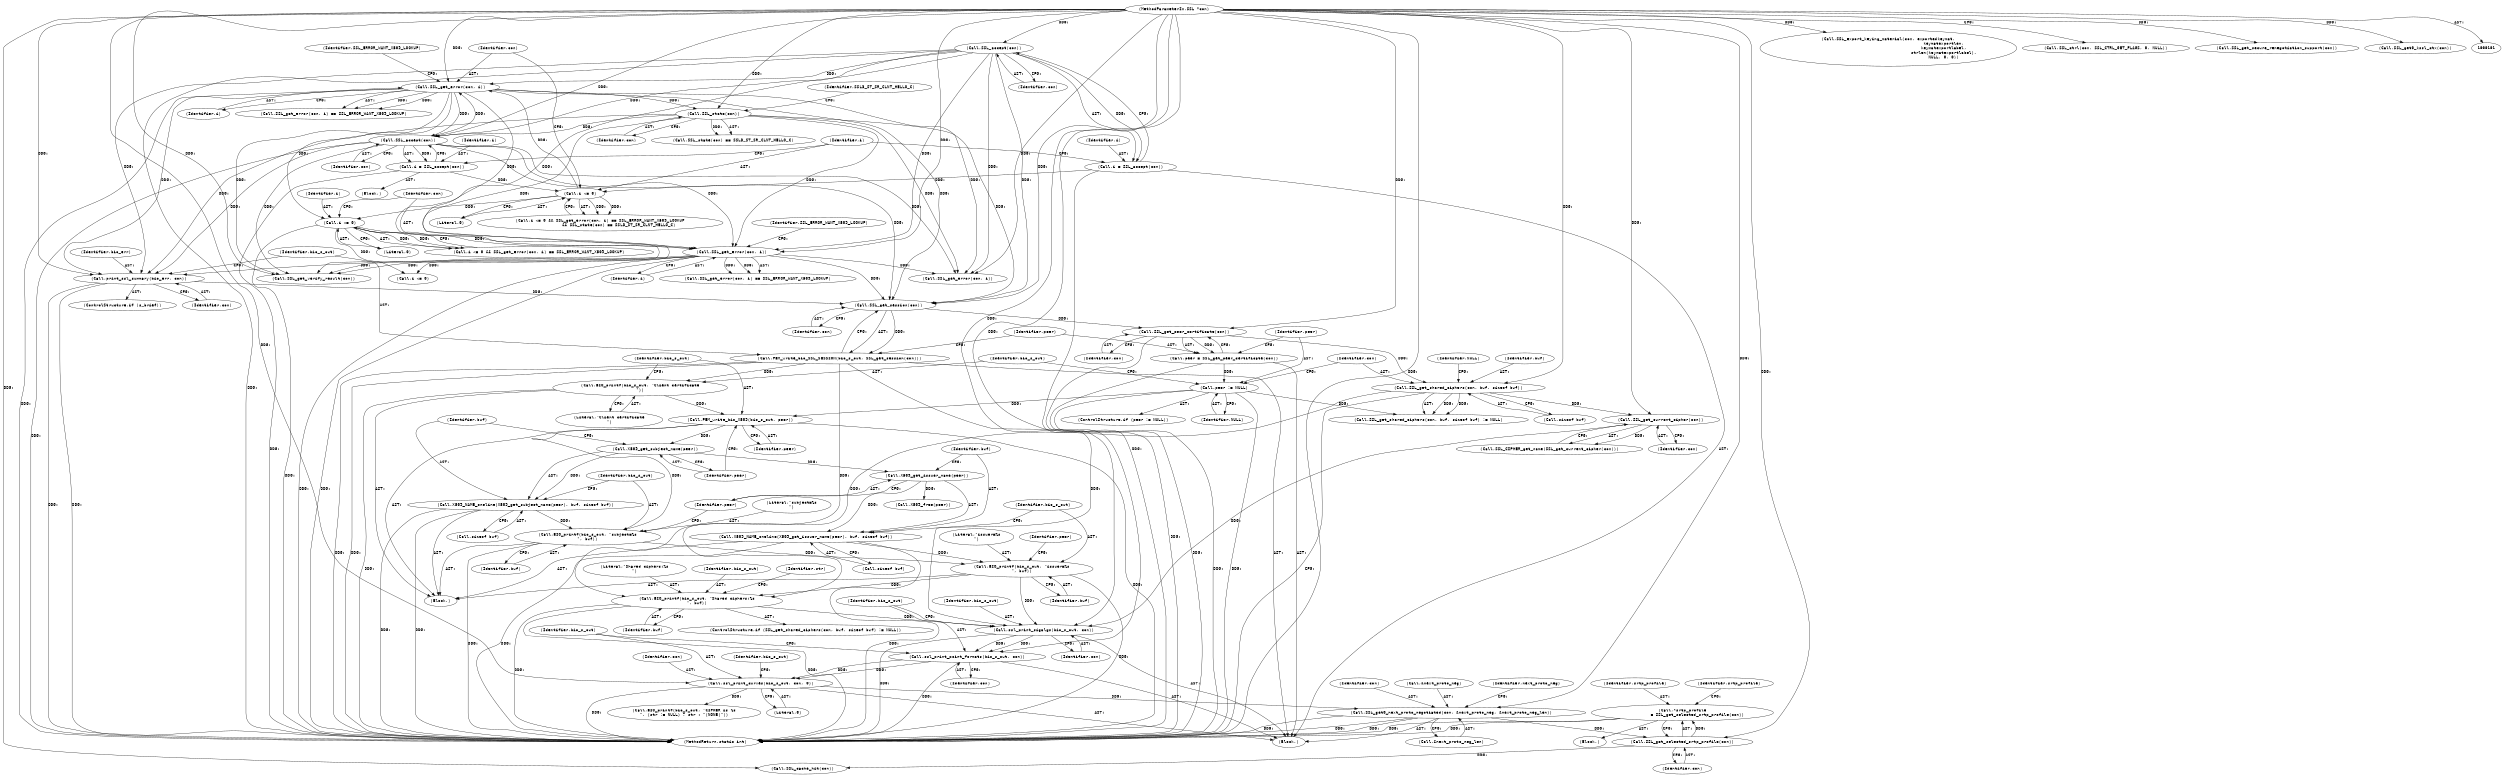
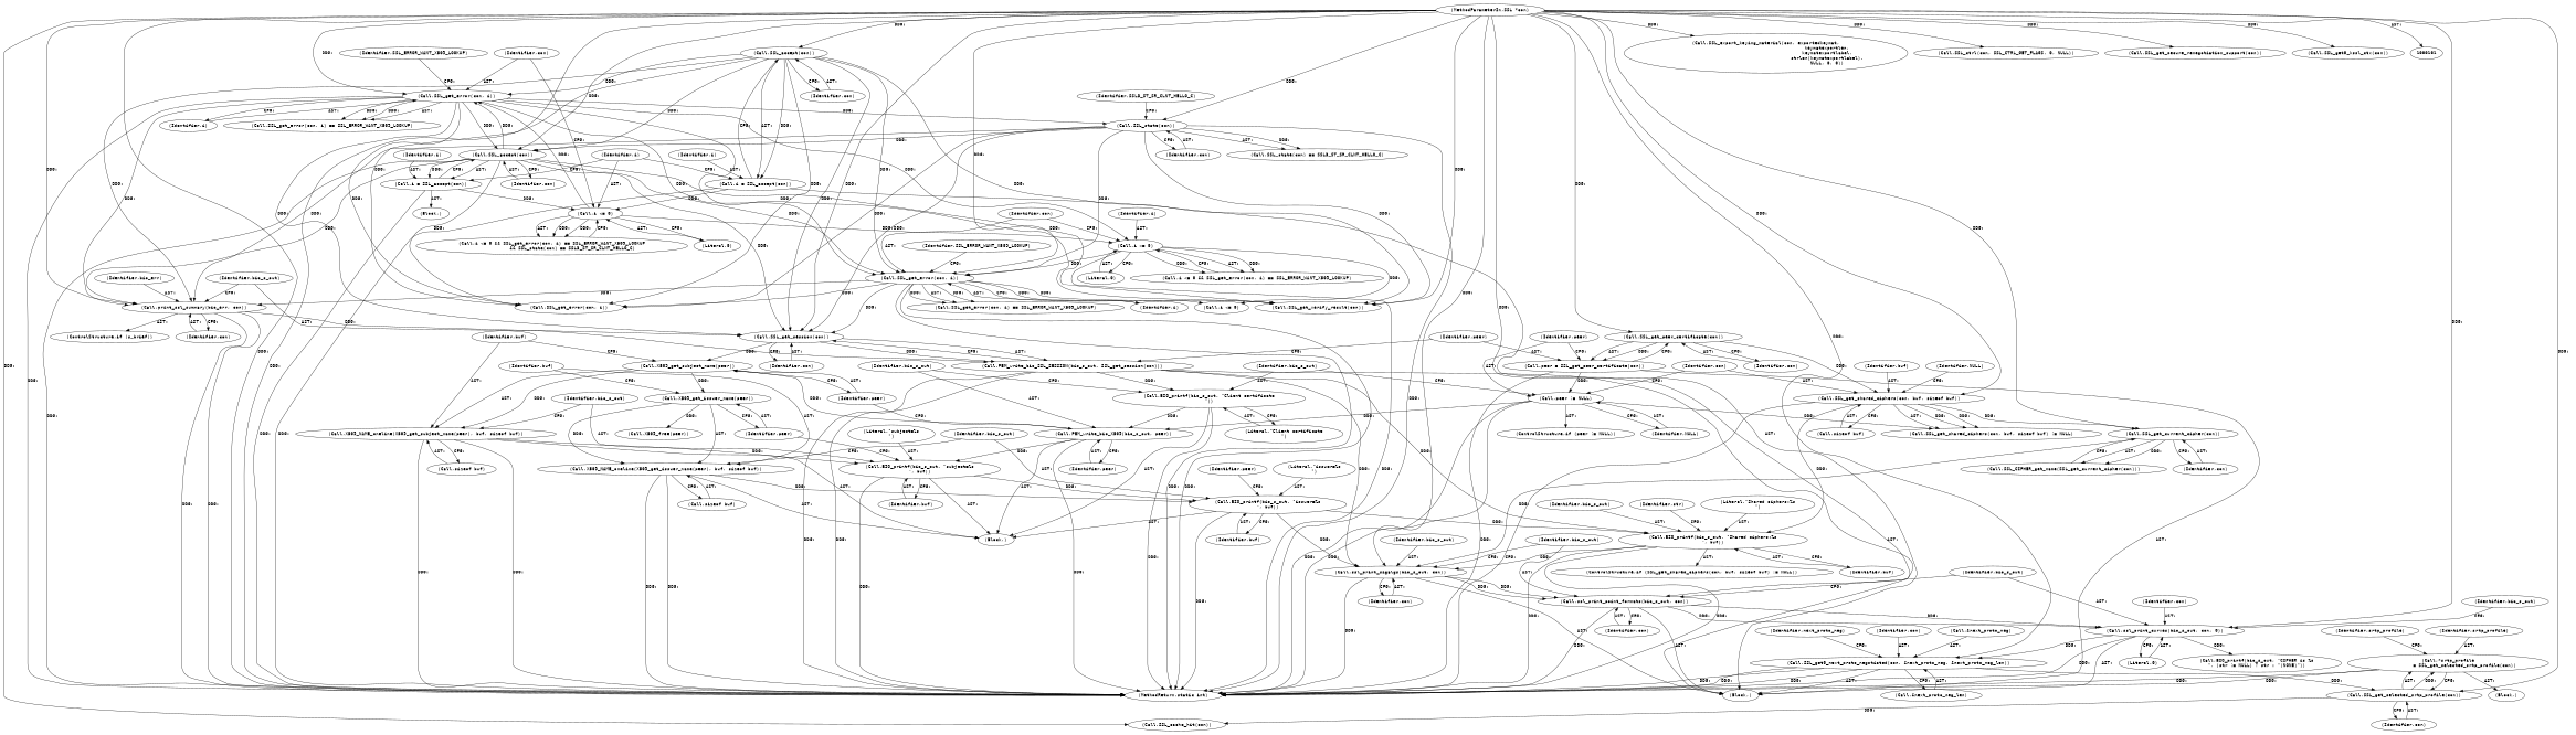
  digraph {
    fontname="DejaVu Sans Mono"
    node [fontname="DejaVu Sans Mono"]
    edge [fontname="DejaVu Sans Mono"]
    n1 [label="(Call,*srtp_profile\n            = SSL_get_selected_srtp_profile(con))"]
    n2 [label="(Call,SSL_get_selected_srtp_profile(con))"]
    n3 [label="(Block,)"]
    n4 [label="(MethodReturn,static int)"]
    n5 [label="(Call,SSL_cache_hit(con))"]
    n6 [label="(Identifier,con)"]
    n7 [label="(Call,SSL_get0_next_proto_negotiated(con, &next_proto_neg, &next_proto_neg_len))"]
    n8 [label="(Block,)"]
    n9 [label="(Call,&next_proto_neg_len)"]
    n10 [label="(Call,ssl_print_curves(bio_s_out, con, 0))"]
    n11 [label="(Literal,0)"]
    n12 [label="(Call,BIO_printf(bio_s_out, \"CIPHER is %s\n\", (str != NULL) ? str : \"(NONE)\"))"]
    n13 [label="(Call,ssl_print_point_formats(bio_s_out, con))"]
    n14 [label="(Identifier,con)"]
    n15 [label="(Call,ssl_print_sigalgs(bio_s_out, con))"]
    n16 [label="(Identifier,con)"]
    n17 [label="(Call,BIO_printf(bio_s_out, \"Shared ciphers:%s\n\", buf))"]
    n18 [label="(ControlStructure,if (SSL_get_shared_ciphers(con, buf, sizeof buf) != NULL))"]
    n19 [label="(Identifier,buf)"]
    n20 [label="(Call,BIO_printf(bio_s_out, \"issuer=%s\n\", buf))"]
    n21 [label="(Block,)"]
    n22 [label="(Identifier,buf)"]
    n23 [label="(Call,BIO_printf(bio_s_out, \"subject=%s\n\", buf))"]
    n24 [label="(Identifier,buf)"]
    n25 [label="(Call,PEM_write_bio_X509(bio_s_out, peer))"]
    n26 [label="(Call,X509_get_subject_name(peer))"]
    n27 [label="(Identifier,peer)"]
    n28 [label="(Call,X509_NAME_oneline(X509_get_subject_name(peer), buf, sizeof buf))"]
    n29 [label="(Call,X509_get_issuer_name(peer))"]
    n30 [label="(Identifier,peer)"]
    n31 [label="(Call,BIO_printf(bio_s_out, \"Client certificate\n\"))"]
    n32 [label="(Literal,\"Client certificate\n\")"]
    n33 [label="(Call,PEM_write_bio_SSL_SESSION(bio_s_out, SSL_get_session(con)))"]
    n34 [label="(Call,SSL_get_session(con))"]
    n35 [label="(Call,SSL_get_peer_certificate(con))"]
    n36 [label="(Identifier,con)"]
    n37 [label="(Call,SSL_get_shared_ciphers(con, buf, sizeof buf))"]
    n38 [label="(Call,peer = SSL_get_peer_certificate(con))"]
    n39 [label="(Identifier,con)"]
    n40 [label="(Call,SSL_get_error(con, i))"]
    n41 [label="(Call,SSL_accept(con))"]
    n42 [label="(Call,SSL_state(con))"]
    n43 [label="(Call,SSL_get_error(con, i))"]
    n44 [label="(Call,i <= 0)"]
    n45 [label="(Call,print_ssl_summary(bio_err, con))"]
    n46 [label="(Identifier,i)"]
    n47 [label="(Call,SSL_get_error(con, i) == SSL_ERROR_WANT_X509_LOOKUP)"]
    n48 [label="(Call,SSL_get_verify_result(con))"]
    n49 [label="(Call,SSL_get_error(con, i))"]
    n50 [label="(Call,i = SSL_accept(con))"]
    n51 [label="(Identifier,con)"]
    n52 [label="(Identifier,con)"]
    n53 [label="(Call,SSL_state(con) == SSL3_ST_SR_CLNT_HELLO_C)"]
    n54 [label="(Identifier,i)"]
    n55 [label="(Call,i <= 0)"]
    n56 [label="(Call,SSL_get_error(con, i) == SSL_ERROR_WANT_X509_LOOKUP)"]
    n57 [label="(Call,i <= 0 && SSL_get_error(con, i) == SSL_ERROR_WANT_X509_LOOKUP)"]
    n58 [label="(Literal,0)"]
    n59 [label="(ControlStructure,if (s_brief))"]
    n60 [label="(Identifier,con)"]
    n61 [label="(Call,i <= 0)"]
    n62 [label="(Block,)"]
    n63 [label="(Call,SSL_accept(con))"]
    n64 [label="(Call,i = SSL_accept(con))"]
    n65 [label="(Identifier,con)"]
    n66 [label="(MethodParameterIn,SSL *con)"]
    n67 [label="(Call,SSL_get_current_cipher(con))"]
    n68 [label="(Call,SSL_export_keying_material(con, exportedkeymat,\n                                            keymatexportlen,\n                                            keymatexportlabel,\n                                            strlen(keymatexportlabel),\n                                            NULL, 0, 0))"]
    n69 [label="(Call,SSL_ctrl(con, SSL_CTRL_GET_FLAGS, 0, NULL))"]
    n70 [label="(Call,SSL_get_secure_renegotiation_support(con))"]
    n71 [label="(Call,SSL_get0_kssl_ctx(con))"]
    1000101
    n73 [label="(Call,SSL_get_shared_ciphers(con, buf, sizeof buf) != NULL)"]
    n74 [label="(Call,sizeof buf)"]
    n75 [label="(Identifier,con)"]
    n76 [label="(Call,SSL_CIPHER_get_name(SSL_get_current_cipher(con)))"]
    n77 [label="(Call,i <= 0 && SSL_get_error(con, i) == SSL_ERROR_WANT_X509_LOOKUP\n               && SSL_state(con) == SSL3_ST_SR_CLNT_HELLO_C)"]
    n78 [label="(Literal,0)"]
    n79 [label="(Call,peer != NULL)"]
    n80 [label="(Identifier,NULL)"]
    n81 [label="(ControlStructure,if (peer != NULL))"]
    n82 [label="(Call,sizeof buf)"]
    n83 [label="(Call,X509_NAME_oneline(X509_get_issuer_name(peer), buf, sizeof buf))"]
    n84 [label="(Identifier,peer)"]
    n85 [label="(Call,X509_free(peer))"]
    n86 [label="(Call,sizeof buf)"]
    n87 [label="(Identifier,bio_s_out)"]
    n88 [label="(Identifier,bio_s_out)"]
    n89 [label="(Identifier,bio_s_out)"]
    n90 [label="(Identifier,peer)"]
    n91 [label="(Identifier,SSL_ERROR_WANT_X509_LOOKUP)"]
    n92 [label="(Identifier,bio_s_out)"]
    n93 [label="(Identifier,buf)"]
    n94 [label="(Identifier,con)"]
    n95 [label="(Identifier,peer)"]
    n96 [label="(Identifier,SSL3_ST_SR_CLNT_HELLO_C)"]
    n97 [label="(Identifier,bio_s_out)"]
    n98 [label="(Identifier,bio_s_out)"]
    n99 [label="(Identifier,NULL)"]
    n100 [label="(Literal,\"issuer=%s\n\")"]
    n101 [label="(Identifier,con)"]
    n102 [label="(Identifier,i)"]
    n103 [label="(Identifier,peer)"]
    n104 [label="(Identifier,bio_s_out)"]
    n105 [label="(Identifier,srtp_profile)"]
    n106 [label="(Call,&next_proto_neg)"]
    n107 [label="(Identifier,con)"]
    n108 [label="(Identifier,buf)"]
    n109 [label="(Identifier,bio_err)"]
    n110 [label="(Identifier,i)"]
    n111 [label="(Identifier,i)"]
    n112 [label="(Identifier,i)"]
    n113 [label="(Literal,\"subject=%s\n\")"]
    n114 [label="(Identifier,bio_s_out)"]
    n115 [label="(Identifier,next_proto_neg)"]
    n116 [label="(Identifier,str)"]
    n117 [label="(Identifier,SSL_ERROR_WANT_X509_LOOKUP)"]
    n118 [label="(Literal,\"Shared ciphers:%s\n\")"]
    n119 [label="(Identifier,bio_s_out)"]
    n120 [label="(Identifier,con)"]
    n121 [label="(Identifier,con)"]
    n122 [label="(Identifier,srtp_profile)"]
    n123 [label="(Identifier,bio_s_out)"]
    n124 [label="(Identifier,buf)"]
    n1 -> n2 [label="CFG: "]
    n1 -> n3 [label="AST: "]
    n1 -> n4 [label="DDG: "]
    n1 -> n4 [label="DDG: "]
    n2 -> n1 [label="AST: "]
    n2 -> n1 [label="DDG: "]
    n2 -> n5 [label="DDG: "]
    n2 -> n6 [label="CFG: "]
    n6 -> n2 [label="AST: "]
    n7 -> n2 [label="DDG: "]
    n7 -> n4 [label="DDG: "]
    n7 -> n4 [label="DDG: "]
    n7 -> n4 [label="DDG: "]
    n7 -> n8 [label="AST: "]
    n7 -> n9 [label="CFG: "]
    n9 -> n7 [label="AST: "]
    n10 -> n4 [label="DDG: "]
    n10 -> n7 [label="DDG: "]
    n10 -> n8 [label="AST: "]
    n10 -> n11 [label="CFG: "]
    n10 -> n12 [label="DDG: "]
    n11 -> n10 [label="AST: "]
    n13 -> n4 [label="DDG: "]
    n13 -> n8 [label="AST: "]
    n13 -> n10 [label="DDG: "]
    n13 -> n10 [label="DDG: "]
    n13 -> n14 [label="CFG: "]
    n14 -> n13 [label="AST: "]
    n15 -> n4 [label="DDG: "]
    n15 -> n8 [label="AST: "]
    n15 -> n13 [label="DDG: "]
    n15 -> n13 [label="DDG: "]
    n15 -> n16 [label="CFG: "]
    n16 -> n15 [label="AST: "]
    n17 -> n4 [label="DDG: "]
    n17 -> n4 [label="DDG: "]
    n17 -> n15 [label="DDG: "]
    n17 -> n18 [label="AST: "]
    n17 -> n19 [label="CFG: "]
    n19 -> n17 [label="AST: "]
    n20 -> n4 [label="DDG: "]
    n20 -> n15 [label="DDG: "]
    n20 -> n17 [label="DDG: "]
    n20 -> n21 [label="AST: "]
    n20 -> n22 [label="CFG: "]
    n22 -> n20 [label="AST: "]
    n23 -> n4 [label="DDG: "]
    n23 -> n20 [label="DDG: "]
    n23 -> n21 [label="AST: "]
    n23 -> n24 [label="CFG: "]
    n24 -> n23 [label="AST: "]
    n25 -> n4 [label="DDG: "]
    n25 -> n21 [label="AST: "]
    n25 -> n23 [label="DDG: "]
    n25 -> n26 [label="DDG: "]
    n25 -> n27 [label="CFG: "]
    n26 -> n28 [label="AST: "]
    n26 -> n28 [label="DDG: "]
    n26 -> n29 [label="DDG: "]
    n26 -> n30 [label="CFG: "]
    n27 -> n25 [label="AST: "]
    n28 -> n4 [label="DDG: "]
    n28 -> n4 [label="DDG: "]
    n28 -> n21 [label="AST: "]
    n28 -> n23 [label="DDG: "]
    n28 -> n82 [label="CFG: "]
    n29 -> n83 [label="AST: "]
    n29 -> n83 [label="DDG: "]
    n29 -> n84 [label="CFG: "]
    n29 -> n85 [label="DDG: "]
    n30 -> n25 [label="CFG: "]
    n30 -> n26 [label="AST: "]
    n31 -> n4 [label="DDG: "]
    n31 -> n21 [label="AST: "]
    n31 -> n25 [label="DDG: "]
    n31 -> n32 [label="CFG: "]
    n32 -> n31 [label="AST: "]
    n33 -> n4 [label="DDG: "]
    n33 -> n4 [label="DDG: "]
    n33 -> n8 [label="AST: "]
    n33 -> n15 [label="DDG: "]
    n33 -> n17 [label="DDG: "]
    n33 -> n31 [label="DDG: "]
    n33 -> n34 [label="CFG: "]
    n34 -> n33 [label="AST: "]
    n34 -> n33 [label="DDG: "]
-   n34 -> n35 [label="DDG: "]
+   n34 -> n26 [label="DDG: "]
    n34 -> n36 [label="CFG: "]
    n35 -> n37 [label="DDG: "]
    n35 -> n38 [label="AST: "]
    n35 -> n38 [label="DDG: "]
    n35 -> n39 [label="CFG: "]
    n36 -> n34 [label="AST: "]
    n37 -> n4 [label="CFG: "]
    n37 -> n17 [label="DDG: "]
    n37 -> n67 [label="DDG: "]
    n37 -> n73 [label="AST: "]
    n37 -> n73 [label="DDG: "]
    n37 -> n73 [label="DDG: "]
    n37 -> n74 [label="CFG: "]
    n38 -> n4 [label="DDG: "]
    n38 -> n8 [label="AST: "]
    n38 -> n35 [label="CFG: "]
    n38 -> n79 [label="DDG: "]
    n39 -> n35 [label="AST: "]
    n40 -> n4 [label="DDG: "]
    n40 -> n34 [label="DDG: "]
    n40 -> n41 [label="DDG: "]
    n40 -> n42 [label="DDG: "]
    n40 -> n43 [label="DDG: "]
    n40 -> n44 [label="DDG: "]
    n40 -> n45 [label="DDG: "]
    n40 -> n46 [label="CFG: "]
    n40 -> n47 [label="AST: "]
    n40 -> n47 [label="DDG: "]
    n40 -> n47 [label="DDG: "]
    n40 -> n48 [label="DDG: "]
    n40 -> n49 [label="DDG: "]
    n41 -> n4 [label="DDG: "]
    n41 -> n34 [label="DDG: "]
    n41 -> n40 [label="DDG: "]
    n41 -> n43 [label="DDG: "]
    n41 -> n45 [label="DDG: "]
    n41 -> n48 [label="DDG: "]
    n41 -> n49 [label="DDG: "]
    n41 -> n50 [label="AST: "]
    n41 -> n50 [label="DDG: "]
    n41 -> n51 [label="CFG: "]
-   n35 -> n4 [label="DDG: "]
+   n42 -> n4 [label="DDG: "]
    n42 -> n34 [label="DDG: "]
    n42 -> n41 [label="DDG: "]
    n42 -> n43 [label="DDG: "]
    n42 -> n45 [label="DDG: "]
    n42 -> n48 [label="DDG: "]
    n42 -> n49 [label="DDG: "]
    n42 -> n52 [label="CFG: "]
    n42 -> n53 [label="AST: "]
    n42 -> n53 [label="DDG: "]
    n43 -> n4 [label="DDG: "]
    n43 -> n4 [label="DDG: "]
    n43 -> n34 [label="DDG: "]
    n43 -> n45 [label="DDG: "]
    n43 -> n48 [label="DDG: "]
    n43 -> n49 [label="DDG: "]
    n43 -> n54 [label="CFG: "]
    n43 -> n55 [label="DDG: "]
    n43 -> n56 [label="AST: "]
    n43 -> n56 [label="DDG: "]
    n43 -> n56 [label="DDG: "]
    n44 -> n4 [label="DDG: "]
    n44 -> n43 [label="DDG: "]
    n44 -> n55 [label="DDG: "]
    n44 -> n57 [label="AST: "]
    n44 -> n57 [label="DDG: "]
    n44 -> n57 [label="DDG: "]
    n44 -> n58 [label="CFG: "]
    n45 -> n4 [label="DDG: "]
    n45 -> n4 [label="DDG: "]
    n45 -> n34 [label="DDG: "]
    n45 -> n59 [label="AST: "]
    n45 -> n60 [label="CFG: "]
    n46 -> n40 [label="AST: "]
    n50 -> n4 [label="DDG: "]
    n50 -> n41 [label="CFG: "]
    n50 -> n61 [label="DDG: "]
    n50 -> n62 [label="AST: "]
    n51 -> n41 [label="AST: "]
    n52 -> n42 [label="AST: "]
    n54 -> n43 [label="AST: "]
    n57 -> n44 [label="CFG: "]
    n58 -> n44 [label="AST: "]
    n60 -> n45 [label="AST: "]
    n61 -> n40 [label="DDG: "]
    n61 -> n44 [label="DDG: "]
    n61 -> n77 [label="AST: "]
    n61 -> n77 [label="DDG: "]
    n61 -> n77 [label="DDG: "]
    n61 -> n78 [label="CFG: "]
    n63 -> n4 [label="DDG: "]
    n63 -> n34 [label="DDG: "]
    n63 -> n40 [label="DDG: "]
    n63 -> n41 [label="DDG: "]
    n63 -> n43 [label="DDG: "]
    n63 -> n45 [label="DDG: "]
    n63 -> n48 [label="DDG: "]
    n63 -> n49 [label="DDG: "]
    n63 -> n64 [label="AST: "]
    n63 -> n64 [label="DDG: "]
    n63 -> n65 [label="CFG: "]
    n64 -> n4 [label="DDG: "]
    n64 -> n8 [label="AST: "]
    n64 -> n61 [label="DDG: "]
    n64 -> n63 [label="CFG: "]
    n65 -> n63 [label="AST: "]
    n66 -> n2 [label="DDG: "]
    n66 -> n4 [label="DDG: "]
    n66 -> n5 [label="DDG: "]
    n66 -> n7 [label="DDG: "]
    n66 -> n10 [label="DDG: "]
    n66 -> n13 [label="DDG: "]
    n66 -> n15 [label="DDG: "]
    n66 -> n34 [label="DDG: "]
    n66 -> n35 [label="DDG: "]
    n66 -> n37 [label="DDG: "]
    n66 -> n40 [label="DDG: "]
    n66 -> n41 [label="DDG: "]
    n66 -> n42 [label="DDG: "]
    n66 -> n43 [label="DDG: "]
    n66 -> n45 [label="DDG: "]
    n66 -> n48 [label="DDG: "]
    n66 -> n49 [label="DDG: "]
    n66 -> n63 [label="DDG: "]
    n66 -> n67 [label="DDG: "]
    n66 -> n68 [label="DDG: "]
-   n66 -> n69 [label="CFG: "]
+   n66 -> n69 [label="DDG: "]
    n66 -> n70 [label="DDG: "]
    n66 -> n71 [label="DDG: "]
    n66 -> 1000101 [label="AST: "]
    n67 -> n15 [label="DDG: "]
    n67 -> n75 [label="CFG: "]
    n67 -> n76 [label="AST: "]
    n67 -> n76 [label="DDG: "]
    n74 -> n37 [label="AST: "]
    n75 -> n67 [label="AST: "]
    n76 -> n67 [label="CFG: "]
    n77 -> n61 [label="CFG: "]
    n78 -> n61 [label="AST: "]
    n79 -> n4 [label="DDG: "]
    n79 -> n4 [label="DDG: "]
    n79 -> n25 [label="DDG: "]
    n79 -> n73 [label="DDG: "]
    n79 -> n80 [label="CFG: "]
    n79 -> n81 [label="AST: "]
    n80 -> n79 [label="AST: "]
    n82 -> n28 [label="AST: "]
    n83 -> n4 [label="DDG: "]
    n83 -> n4 [label="DDG: "]
    n83 -> n20 [label="DDG: "]
    n83 -> n21 [label="AST: "]
    n83 -> n86 [label="CFG: "]
    n84 -> n23 [label="CFG: "]
    n84 -> n29 [label="AST: "]
    n86 -> n83 [label="AST: "]
    n87 -> n20 [label="AST: "]
    n87 -> n83 [label="CFG: "]
    n88 -> n25 [label="AST: "]
    n88 -> n31 [label="CFG: "]
    n89 -> n10 [label="AST: "]
    n89 -> n13 [label="CFG: "]
    n90 -> n20 [label="CFG: "]
    n91 -> n40 [label="CFG: "]
    n92 -> n23 [label="AST: "]
    n92 -> n28 [label="CFG: "]
    n93 -> n37 [label="AST: "]
    n94 -> n10 [label="AST: "]
    n95 -> n33 [label="CFG: "]
    n95 -> n38 [label="AST: "]
    n96 -> n42 [label="CFG: "]
    n97 -> n15 [label="AST: "]
    n98 -> n10 [label="CFG: "]
    n99 -> n37 [label="CFG: "]
    n100 -> n20 [label="AST: "]
    n101 -> n7 [label="AST: "]
    n102 -> n50 [label="CFG: "]
    n102 -> n61 [label="AST: "]
    n102 -> n64 [label="CFG: "]
    n103 -> n38 [label="CFG: "]
    n103 -> n79 [label="AST: "]
    n104 -> n33 [label="AST: "]
    n104 -> n45 [label="CFG: "]
    n105 -> n1 [label="CFG: "]
    n106 -> n7 [label="AST: "]
    n107 -> n37 [label="AST: "]
    n107 -> n79 [label="CFG: "]
    n108 -> n26 [label="CFG: "]
    n108 -> n28 [label="AST: "]
    n109 -> n45 [label="AST: "]
    n110 -> n44 [label="AST: "]
    n111 -> n64 [label="AST: "]
    n112 -> n50 [label="AST: "]
    n113 -> n23 [label="AST: "]
    n114 -> n17 [label="AST: "]
    n115 -> n7 [label="CFG: "]
    n116 -> n17 [label="CFG: "]
    n117 -> n43 [label="CFG: "]
    n118 -> n17 [label="AST: "]
    n119 -> n13 [label="AST: "]
    n119 -> n15 [label="CFG: "]
    n120 -> n43 [label="AST: "]
    n120 -> n44 [label="CFG: "]
    n121 -> n40 [label="AST: "]
    n121 -> n61 [label="CFG: "]
    n122 -> n1 [label="AST: "]
    n123 -> n31 [label="AST: "]
    n123 -> n79 [label="CFG: "]
    n124 -> n29 [label="CFG: "]
    n124 -> n83 [label="AST: "]
  }
